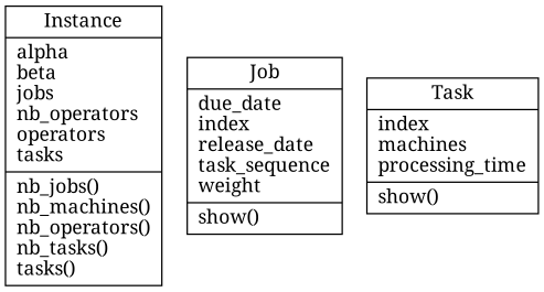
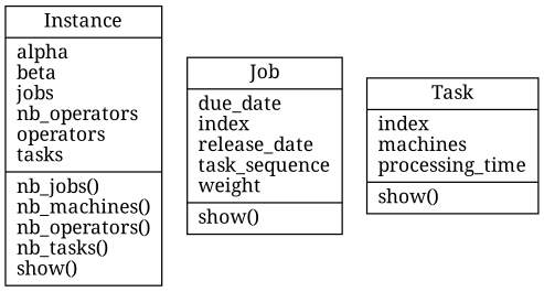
  digraph {
    rankdir=BT
    fontname="Noto Serif"
    node [color=black fontcolor=black shape=record style=solid fontname="Noto Serif"]
-   n1 [label="{Instance|alpha\lbeta\ljobs\lnb_operators\loperators\ltasks\l|nb_jobs()\lnb_machines()\lnb_operators()\lnb_tasks()\ltasks()\l}"]
+   n1 [label="{Instance|alpha\lbeta\ljobs\lnb_operators\loperators\ltasks\l|nb_jobs()\lnb_machines()\lnb_operators()\lnb_tasks()\lshow()\l}"]
    n2 [label="{Job|due_date\lindex\lrelease_date\ltask_sequence\lweight\l|show()\l}"]
    n3 [label="{Task|index\lmachines\lprocessing_time\l|show()\l}"]
  }
